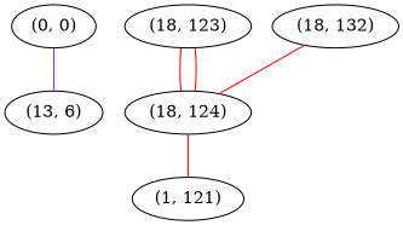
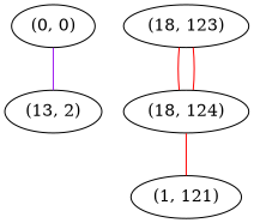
  graph {
    edge [color=red weight=1]
    "(0, 0)"
-   "(13, 2)" [label="(13, 6)"]
+   "(13, 2)"
    "(18, 123)"
    "(18, 124)"
    n5 [label="(1, 121)"]
-   "(18, 132)"
    "(0, 0)" -- "(13, 2)" [color=purple weight=4]
    "(18, 123)" -- "(18, 124)"
    "(18, 123)" -- "(18, 124)"
    "(18, 124)" -- n5
-   "(18, 132)" -- "(18, 124)"
  }
